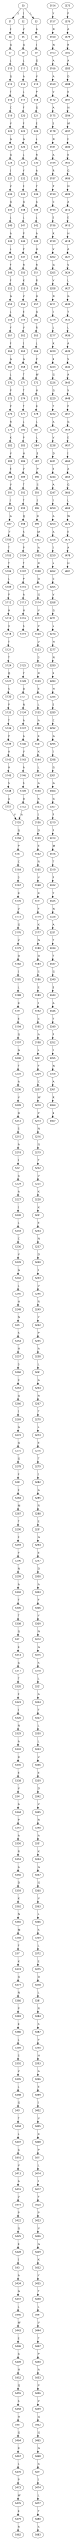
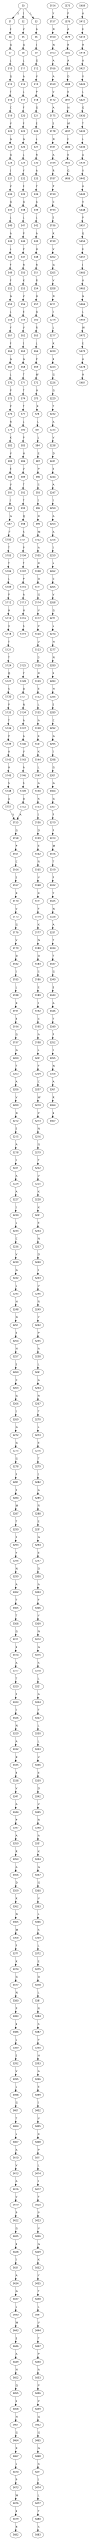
  strict digraph {
    fontname="Noto Sans"
    node [fontname="Noto Sans"]
    edge [fontname="Noto Sans"]
    S0
    S1
    S2
    S3
    S4
    S5
    S6
    S7
    S8
    S9
    S10
    S11
    S12
    S13
    S14
    S15
    S16
    S17
    S18
    S19
    S20
    S21
    S22
    S23
    S24
    S25
    S26
    S27
    S28
    S29
    S30
    S31
    S32
    S33
    S34
    S35
    S36
    S37
    S38
    S39
    S40
    S41
    S42
    S43
    S44
    S45
    S46
    S47
    S48
    S49
    S50
    S51
    S52
    S53
    S54
    S55
    S56
    S57
    S58
    S59
    S60
    S61
    S62
    S63
    S64
    S65
    S66
    S67
    S68
    S69
    S70
    S71
    S72
    S73
    S74
    S75
    S76
    S77
    S78
    S79
    S80
    S81
    S82
    S83
    S84
    S85
    S86
    S87
    S88
    S89
    S90
    S91
    S92
    S93
    S94
    S95
    S96
    S97
    S98
    S99
    S100
    S101
    S102
    S103
    S104
    S105
    S106
    S107
    S108
    S109
    S110
    S111
    S112
    S113
    S114
    S115
    S116
    S117
    S118
    S119
    S120
    S121
    S123
    S124
    S126
    S127
    S125
    S128
    S129
    S130
    S131
    S132
    S133
    S134
    S135
    S136
    S137
    S138
    S139
    S140
    S141
    S142
    S143
    S144
    S145
    S146
    S147
    S148
    S149
    S150
    S151
    S152
    S153
    S155
    S156
    S154
    S157
    S158
    S159
    S160
    S161
    S162
    S163
    S164
    S165
    S166
    S167
    S168
    S169
    S170
    S171
    S172
    S173
    S174
    S175
    S176
    S177
    S178
    S179
    S180
    S181
    S182
    S183
    S184
    S185
    S186
    S187
    S188
    S189
    S190
    S191
    S192
    S193
    S194
    S195
    S196
    S197
    S198
    S199
    S200
    S201
    S202
    S203
    S204
    S205
    S206
    S207
    S208
    S209
    S210
    S211
    S212
    S213
    S214
    S215
    S216
    S217
    S218
    S219
    S220
    S221
    S222
    S223
    S224
    S225
    S226
    S227
    S228
    S229
    S230
    S231
    S232
    S233
    S234
    S235
    S236
    S237
    S238
    S239
    S240
    S241
    S242
    S243
    S244
    S245
    S246
    S247
    S248
    S249
    S250
    S251
    S252
    S253
    S254
    S255
    S256
    S257
    S258
    S259
    S260
    S261
    S262
    S263
    S264
    S265
    S266
    S267
    S268
    S269
    S270
    S271
    S272
    S273
    S274
    S275
    S276
    S277
    S278
    S279
    S280
    S281
    S282
    S283
    S284
    S285
    S286
    S287
    S288
    S289
    S290
    S291
    S292
    S293
    S294
    S295
    S296
    S297
    S298
    S299
    S300
    S301
    S302
    S303
    S304
    S305
    S306
    S307
    S308
    S309
    S310
    S311
    S312
    S313
    S314
    S315
    S316
    S317
    S318
    S319
    S320
    S321
    S322
    S323
    S324
    S325
    S326
    S327
    S328
    S329
    S330
    S331
    S332
    S333
    S334
    S335
    S336
    S337
    S338
    S339
    S340
    S341
    S342
    S343
    S344
    S345
    S346
    S347
    S348
    S349
    S350
    S351
    S352
    S353
    S354
    S355
    S356
    S357
    S358
    S359
    S360
    S361
    S362
    S363
    S364
    S365
    S366
    S367
    S368
    S369
    S371
    S372
    S374
    S375
    S373
    S376
    S377
    S378
    S379
    S380
    S381
    S382
    S383
    S384
    S385
    S386
    S387
    S388
    S389
    S390
    S391
    S392
    S393
    S394
    S395
    S396
    S397
    S398
    S399
    S400
    S401
    S402
    S403
    S404
    S405
    S406
    S407
    S408
    S409
    S410
    S411
    S412
    S413
    S414
    S415
    S416
    S417
    S418
    S419
    S420
    S421
    S422
    S423
    S424
    S425
    S426
    S427
    S428
    S429
    S430
    S431
    S432
    S433
    S434
    S435
    S436
    S437
    S438
    S439
    S440
    S441
    S442
    S443
    S444
    S445
    S446
    S447
    S448
    S449
    S450
    S451
    S452
    S453
    S454
    S455
    S456
    S457
    S458
    S459
    S460
    S461
    S462
    S463
    S464
    S465
    S466
    S467
    S468
    S469
    S470
    S471
    S472
    S473
    S474
    S475
    S476
    S477
    S478
    S479
    S480
    S481
    S482
    S483
    S0 -> S1 [label=S]
    S0 -> S2 [label=I]
    S0 -> S3 [label=L]
    S1 -> S4 [label=F]
    S2 -> S5 [label=V]
    S3 -> S6 [label=A]
    S4 -> S7 [label=G]
    S5 -> S8 [label=G]
    S6 -> S9 [label=I]
    S7 -> S10 [label=L]
    S8 -> S11 [label=L]
    S9 -> S12 [label=G]
    S10 -> S13 [label=G]
    S11 -> S14 [label=A]
    S12 -> S15 [label=V]
    S13 -> S16 [label=T]
    S14 -> S17 [label=L]
    S15 -> S18 [label=P]
    S16 -> S19 [label=C]
    S17 -> S20 [label=F]
    S18 -> S21 [label=G]
    S19 -> S22 [label=V]
    S20 -> S23 [label=F]
    S21 -> S24 [label=E]
    S22 -> S25 [label=G]
    S23 -> S26 [label=G]
    S24 -> S27 [label=L]
    S25 -> S28 [label=G]
    S26 -> S29 [label=L]
    S27 -> S30 [label=R]
    S28 -> S31 [label=I]
    S29 -> S32 [label=Y]
    S30 -> S33 [label=A]
    S31 -> S34 [label=V]
    S32 -> S35 [label=F]
    S33 -> S36 [label=Y]
    S34 -> S37 [label=G]
    S35 -> S38 [label=G]
    S36 -> S39 [label=A]
    S37 -> S40 [label=L]
    S38 -> S41 [label=L]
    S39 -> S42 [label=L]
    S40 -> S43 [label=A]
    S41 -> S44 [label=P]
    S42 -> S45 [label=A]
    S43 -> S46 [label=L]
    S44 -> S47 [label=P]
    S45 -> S48 [label=H]
    S46 -> S49 [label=F]
    S47 -> S50 [label=R]
    S48 -> S51 [label=R]
    S49 -> S52 [label=F]
    S50 -> S53 [label=K]
    S51 -> S54 [label=R]
    S52 -> S55 [label=G]
    S53 -> S56 [label=V]
    S54 -> S57 [label=H]
    S55 -> S58 [label=L]
    S56 -> S59 [label=E]
    S57 -> S60 [label=G]
    S58 -> S61 [label=Y]
    S59 -> S62 [label=V]
    S60 -> S63 [label=R]
    S61 -> S64 [label=F]
    S62 -> S65 [label=I]
    S63 -> S66 [label=L]
    S64 -> S67 [label=G]
    S65 -> S68 [label=G]
    S66 -> S69 [label=P]
    S67 -> S70 [label=L]
    S68 -> S71 [label=T]
    S69 -> S72 [label=W]
    S70 -> S73 [label=P]
    S71 -> S74 [label=T]
    S72 -> S75 [label=H]
    S73 -> S76 [label=P]
    S74 -> S77 [label=T]
    S75 -> S78 [label=K]
    S76 -> S79 [label=R]
    S77 -> S80 [label=L]
    S78 -> S81 [label=L]
    S79 -> S82 [label=K]
    S80 -> S83 [label=P]
    S81 -> S84 [label=L]
    S82 -> S85 [label=V]
    S83 -> S86 [label=H]
    S84 -> S87 [label=E]
    S85 -> S88 [label=E]
    S86 -> S89 [label=V]
    S87 -> S90 [label=P]
    S88 -> S91 [label=V]
    S89 -> S92 [label=T]
    S90 -> S93 [label=S]
    S91 -> S94 [label=I]
    S92 -> S95 [label=T]
    S93 -> S96 [label=I]
    S94 -> S97 [label=G]
    S95 -> S98 [label=Q]
    S96 -> S99 [label=R]
    S97 -> S100 [label=T]
    S98 -> S101 [label=S]
    S99 -> S102 [label=M]
    S100 -> S103 [label=T]
    S101 -> S104 [label=P]
    S102 -> S105 [label=A]
    S103 -> S106 [label=T]
    S104 -> S107 [label=T]
    S105 -> S108 [label=R]
    S106 -> S109 [label=L]
    S107 -> S110 [label=P]
    S108 -> S111 [label=D]
    S109 -> S112 [label=P]
    S110 -> S113 [label=A]
    S111 -> S114 [label=G]
    S112 -> S115 [label=H]
    S113 -> S116 [label=H]
    S114 -> S117 [label=V]
    S115 -> S118 [label=V]
    S116 -> S119 [label=S]
    S117 -> S120 [label=P]
    S118 -> S121 [label=T]
    S120 -> S123 [label=V]
    S121 -> S124 [label=T]
    S123 -> S126 [label=S]
    S124 -> S127 [label=Q]
    S126 -> S129 [label=R]
    S127 -> S130 [label=S]
    S125 -> S128 [label=Y]
    S128 -> S131 [label=D]
    S129 -> S132 [label=E]
    S130 -> S133 [label=P]
    S131 -> S134 [label=N]
    S132 -> S135 [label=L]
    S133 -> S136 [label=T]
    S134 -> S137 [label=A]
    S135 -> S138 [label=A]
    S136 -> S139 [label=P]
    S137 -> S140 [label=A]
    S138 -> S141 [label=E]
    S139 -> S142 [label=A]
    S140 -> S143 [label=V]
    S141 -> S144 [label=K]
    S142 -> S145 [label=H]
    S143 -> S146 [label=A]
    S144 -> S147 [label=L]
    S145 -> S148 [label=S]
    S146 -> S149 [label=S]
    S147 -> S150 [label=A]
    S148 -> S151 [label=A]
    S149 -> S152 [label=D]
    S150 -> S153 [label=K]
    S151 -> S155 [label=V]
    S152 -> S155 [label=A]
    S153 -> S156 [label=I]
    S155 -> S158 [label=G]
    S156 -> S159 [label=D]
    S154 -> S157 [label=Y]
    S157 -> S160 [label=D]
    S158 -> S161 [label=P]
    S159 -> S162 [label=E]
    S160 -> S163 [label=N]
    S161 -> S164 [label=C]
    S162 -> S165 [label=R]
    S163 -> S166 [label=A]
    S164 -> S167 [label=S]
    S165 -> S168 [label=V]
    S166 -> S169 [label=A]
    S167 -> S170 [label=K]
    S168 -> S171 [label=K]
    S169 -> S172 [label=V]
    S170 -> S173 [label=V]
    S171 -> S174 [label=F]
    S172 -> S175 [label=A]
    S173 -> S176 [label=G]
    S174 -> S177 [label=K]
    S175 -> S178 [label=S]
    S176 -> S179 [label=V]
    S177 -> S180 [label=N]
    S178 -> S181 [label=D]
    S179 -> S182 [label=D]
    S180 -> S183 [label=D]
    S181 -> S184 [label=A]
    S182 -> S185 [label=I]
    S183 -> S186 [label=S]
    S184 -> S187 [label=R]
    S185 -> S188 [label=L]
    S186 -> S189 [label=E]
    S187 -> S190 [label=P]
    S188 -> S191 [label=K]
    S189 -> S192 [label=I]
    S190 -> S193 [label=C]
    S191 -> S194 [label=E]
    S192 -> S195 [label=C]
    S193 -> S196 [label=S]
    S194 -> S197 [label=G]
    S195 -> S198 [label=A]
    S196 -> S199 [label=K]
    S197 -> S200 [label=G]
    S198 -> S201 [label=L]
    S199 -> S202 [label=V]
    S200 -> S203 [label=T]
    S201 -> S204 [label=F]
    S202 -> S205 [label=G]
    S203 -> S206 [label=A]
    S204 -> S207 [label=C]
    S205 -> S208 [label=V]
    S206 -> S209 [label=V]
    S207 -> S210 [label=W]
    S208 -> S211 [label=D]
    S209 -> S212 [label=D]
    S210 -> S213 [label=P]
    S211 -> S214 [label=I]
    S212 -> S215 [label=S]
    S213 -> S216 [label=N]
    S214 -> S217 [label=L]
    S215 -> S218 [label=A]
    S216 -> S219 [label=G]
    S217 -> S220 [label=K]
    S218 -> S221 [label=I]
    S219 -> S222 [label=T]
    S220 -> S223 [label=E]
    S221 -> S224 [label=A]
    S222 -> S225 [label=V]
    S223 -> S226 [label=G]
    S224 -> S227 [label=A]
    S225 -> S228 [label=K]
    S226 -> S229 [label=G]
    S227 -> S230 [label=I]
    S228 -> S231 [label=K]
    S229 -> S232 [label=T]
    S230 -> S233 [label=L]
    S231 -> S234 [label=E]
    S232 -> S235 [label=A]
    S233 -> S236 [label=C]
    S234 -> S237 [label=N]
    S235 -> S238 [label=V]
    S236 -> S239 [label=V]
    S237 -> S240 [label=D]
    S238 -> S241 [label=D]
    S239 -> S242 [label=G]
    S240 -> S243 [label=I]
    S241 -> S244 [label=S]
    S242 -> S245 [label=L]
    S243 -> S246 [label=V]
    S244 -> S247 [label=A]
    S245 -> S248 [label=H]
    S246 -> S249 [label=R]
    S247 -> S250 [label=I]
    S248 -> S251 [label=N]
    S249 -> S252 [label=Y]
    S250 -> S253 [label=A]
    S251 -> S254 [label=S]
    S252 -> S255 [label=P]
    S253 -> S256 [label=A]
    S254 -> S257 [label=H]
    S255 -> S258 [label=A]
    S256 -> S259 [label=I]
    S257 -> S260 [label=S]
    S258 -> S261 [label=L]
    S259 -> S262 [label=L]
    S260 -> S263 [label=C]
    S261 -> S264 [label=A]
    S262 -> S265 [label=C]
    S263 -> S266 [label=G]
    S264 -> S267 [label=R]
    S265 -> S268 [label=V]
    S266 -> S269 [label=I]
    S267 -> S270 [label=T]
    S268 -> S271 [label=G]
    S269 -> S272 [label=G]
    S270 -> S273 [label=L]
    S271 -> S274 [label=L]
    S272 -> S275 [label=G]
    S273 -> S276 [label=E]
    S274 -> S277 [label=H]
    S275 -> S278 [label=G]
    S276 -> S279 [label=T]
    S277 -> S280 [label=N]
    S278 -> S281 [label=F]
    S279 -> S282 [label=I]
    S280 -> S283 [label=S]
    S281 -> S284 [label=F]
    S282 -> S285 [label=A]
    S283 -> S286 [label=H]
    S284 -> S287 [label=M]
    S285 -> S288 [label=R]
    S286 -> S289 [label=S]
    S287 -> S290 [label=T]
    S288 -> S291 [label=E]
    S289 -> S292 [label=C]
    S290 -> S293 [label=F]
    S291 -> S294 [label=G]
    S292 -> S295 [label=G]
    S293 -> S296 [label=Y]
    S294 -> S297 [label=E]
    S295 -> S298 [label=I]
    S296 -> S299 [label=N]
    S297 -> S300 [label=D]
    S298 -> S301 [label=G]
    S299 -> S302 [label=A]
    S300 -> S303 [label=A]
    S301 -> S304 [label=G]
    S302 -> S305 [label=T]
    S303 -> S306 [label=F]
    S304 -> S307 [label=G]
    S305 -> S308 [label=T]
    S306 -> S309 [label=Y]
    S307 -> S310 [label=F]
    S308 -> S311 [label=G]
    S309 -> S312 [label=N]
    S310 -> S313 [label=F]
    S311 -> S314 [label=E]
    S312 -> S315 [label=G]
    S313 -> S316 [label=M]
    S314 -> S317 [label=A]
    S315 -> S318 [label=S]
    S316 -> S319 [label=T]
    S317 -> S320 [label=T]
    S318 -> S321 [label=L]
    S319 -> S322 [label=F]
    S320 -> S323 [label=F]
    S321 -> S324 [label=A]
    S322 -> S325 [label=Y]
    S323 -> S326 [label=I]
    S324 -> S327 [label=T]
    S325 -> S328 [label=N]
    S326 -> S329 [label=N]
    S327 -> S330 [label=L]
    S328 -> S331 [label=A]
    S329 -> S332 [label=A]
    S330 -> S333 [label=L]
    S331 -> S334 [label=T]
    S332 -> S335 [label=R]
    S333 -> S336 [label=V]
    S334 -> S337 [label=T]
    S335 -> S338 [label=E]
    S336 -> S339 [label=E]
    S337 -> S340 [label=G]
    S338 -> S341 [label=V]
    S339 -> S342 [label=D]
    S340 -> S343 [label=E]
    S341 -> S344 [label=A]
    S342 -> S345 [label=V]
    S343 -> S346 [label=A]
    S344 -> S347 [label=P]
    S345 -> S348 [label=R]
    S346 -> S349 [label=T]
    S347 -> S350 [label=A]
    S348 -> S351 [label=A]
    S349 -> S352 [label=F]
    S350 -> S353 [label=R]
    S351 -> S354 [label=K]
    S352 -> S355 [label=I]
    S353 -> S356 [label=A]
    S354 -> S357 [label=G]
    S355 -> S358 [label=N]
    S356 -> S359 [label=D]
    S357 -> S360 [label=G]
    S358 -> S361 [label=A]
    S359 -> S362 [label=K]
    S360 -> S363 [label=V]
    S361 -> S364 [label=R]
    S362 -> S365 [label=N]
    S363 -> S366 [label=L]
    S364 -> S367 [label=E]
    S365 -> S368 [label=M]
    S366 -> S369 [label=S]
    S368 -> S371 [label=F]
    S369 -> S372 [label=L]
    S371 -> S374 [label=K]
    S372 -> S375 [label=E]
    S374 -> S377 [label=G]
    S375 -> S378 [label=D]
    S373 -> S376 [label=P]
    S376 -> S379 [label=A]
    S377 -> S380 [label=N]
    S378 -> S381 [label=L]
    S379 -> S382 [label=R]
    S380 -> S383 [label=P]
    S381 -> S384 [label=R]
    S382 -> S385 [label=A]
    S383 -> S386 [label=E]
    S384 -> S387 [label=S]
    S385 -> S388 [label=D]
    S386 -> S389 [label=L]
    S387 -> S390 [label=Y]
    S388 -> S391 [label=K]
    S389 -> S392 [label=S]
    S390 -> S393 [label=H]
    S391 -> S394 [label=N]
    S392 -> S395 [label=V]
    S393 -> S396 [label=A]
    S394 -> S397 [label=M]
    S395 -> S398 [label=L]
    S396 -> S399 [label=E]
    S397 -> S400 [label=F]
    S398 -> S401 [label=G]
    S399 -> S402 [label=I]
    S400 -> S403 [label=K]
    S401 -> S404 [label=T]
    S402 -> S405 [label=V]
    S403 -> S406 [label=G]
    S404 -> S407 [label=L]
    S405 -> S408 [label=K]
-   S406 -> S409 [label=N]
    S407 -> S410 [label=A]
    S408 -> S411 [label=P]
    S409 -> S412 [label=A]
    S410 -> S413 [label=V]
    S411 -> S414 [label=L]
    S412 -> S415 [label=E]
    S413 -> S416 [label=A]
    S414 -> S417 [label=I]
    S415 -> S418 [label=H]
    S416 -> S419 [label=V]
    S417 -> S420 [label=F]
    S418 -> S421 [label=A]
    S419 -> S422 [label=P]
    S420 -> S423 [label=P]
    S421 -> S424 [label=V]
    S422 -> S425 [label=G]
    S423 -> S426 [label=V]
    S424 -> S427 [label=L]
    S425 -> S428 [label=E]
    S426 -> S429 [label=G]
    S427 -> S430 [label=G]
    S428 -> S431 [label=I]
    S429 -> S432 [label=K]
    S430 -> S433 [label=T]
    S431 -> S434 [label=A]
    S432 -> S435 [label=Y]
    S433 -> S436 [label=L]
    S434 -> S437 [label=G]
    S435 -> S438 [label=T]
    S436 -> S439 [label=A]
    S437 -> S440 [label=L]
    S438 -> S441 [label=L]
    S439 -> S442 [label=V]
    S440 -> S443 [label=W]
    S441 -> S444 [label=V]
    S442 -> S445 [label=A]
    S443 -> S446 [label=E]
    S444 -> S447 [label=T]
    S445 -> S448 [label=V]
    S446 -> S449 [label=A]
    S447 -> S450 [label=P]
    S448 -> S451 [label=P]
    S449 -> S452 [label=H]
    S450 -> S453 [label=A]
    S451 -> S454 [label=G]
    S452 -> S455 [label=Q]
    S453 -> S456 [label=P]
    S454 -> S457 [label=E]
    S455 -> S458 [label=S]
    S456 -> S459 [label=P]
    S457 -> S460 [label=I]
    S458 -> S461 [label=H]
    S459 -> S462 [label=G]
    S460 -> S463 [label=A]
    S461 -> S464 [label=G]
    S462 -> S465 [label=G]
    S463 -> S466 [label=G]
    S464 -> S467 [label=K]
    S465 -> S468 [label=G]
    S466 -> S469 [label=L]
    S467 -> S470 [label=L]
    S468 -> S471 [label=A]
    S469 -> S472 [label=W]
    S470 -> S473 [label=P]
    S471 -> S474 [label=I]
    S472 -> S475 [label=E]
    S473 -> S476 [label=W]
    S474 -> S477 [label=L]
    S475 -> S478 [label=A]
    S476 -> S479 [label=E]
    S477 -> S480 [label=T]
    S478 -> S481 [label=H]
    S479 -> S482 [label=R]
    S480 -> S483 [label=S]
  }
